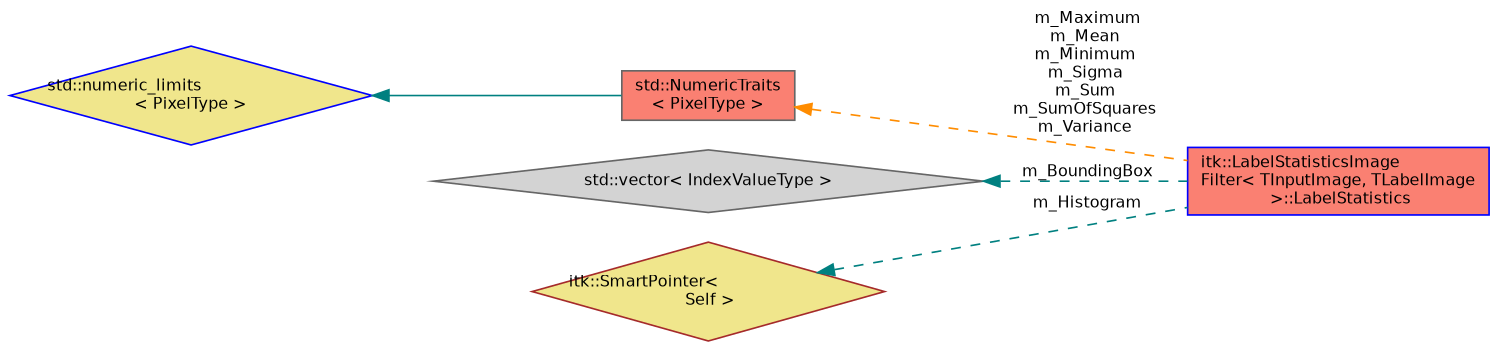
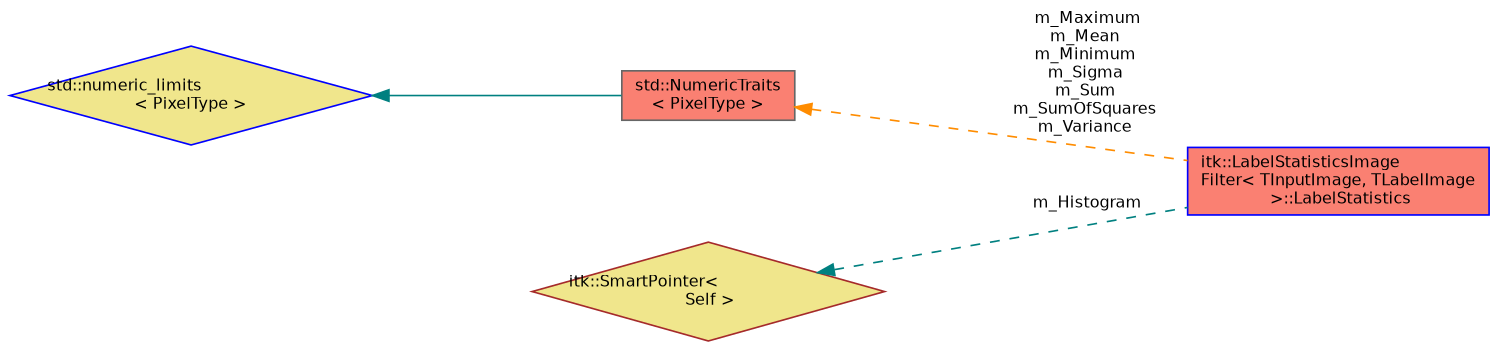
  digraph {
    rankdir=LR
    node [color=blue fillcolor=salmon fontname=Helvetica fontsize=10 shape=diamond style=filled]
    edge [color=teal dir=back fontname=Helvetica fontsize=10 labelfontname=Helvetica labelfontsize=10 style=dashed]
    n1 [fontcolor=black height=0.2 label="itk::LabelStatisticsImage\lFilter\< TInputImage, TLabelImage\l \>::LabelStatistics" shape=box width=0.4]
    n2 [color=gray40 height=0.2 label="std::NumericTraits\l\< PixelType \>" shape=box width=0.4]
    n3 [fillcolor=khaki height=0.2 label="std::numeric_limits\l\< PixelType \>" width=0.4]
-   n4 [color=gray40 fillcolor=lightgrey height=0.2 label="std::vector\< IndexValueType \>" width=0.4]
    n5 [color=brown fillcolor=khaki height=0.2 label="itk::SmartPointer\<\l Self \>" width=0.4]
    n2 -> n1 [color=darkorange label=" m_Maximum\nm_Mean\nm_Minimum\nm_Sigma\nm_Sum\nm_SumOfSquares\nm_Variance"]
    n3 -> n2 [style=solid]
-   n4 -> n1 [label=" m_BoundingBox"]
    n5 -> n1 [label=" m_Histogram"]
  }
